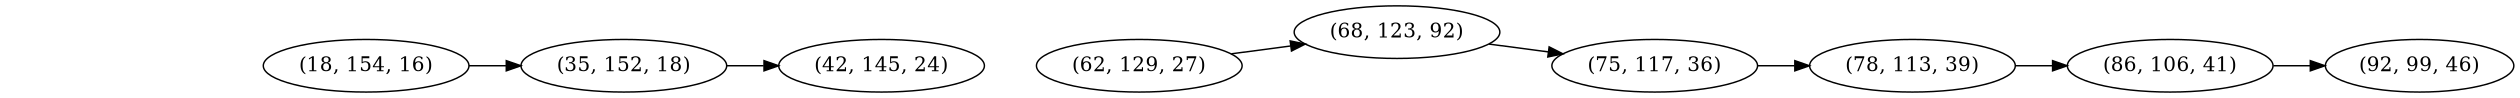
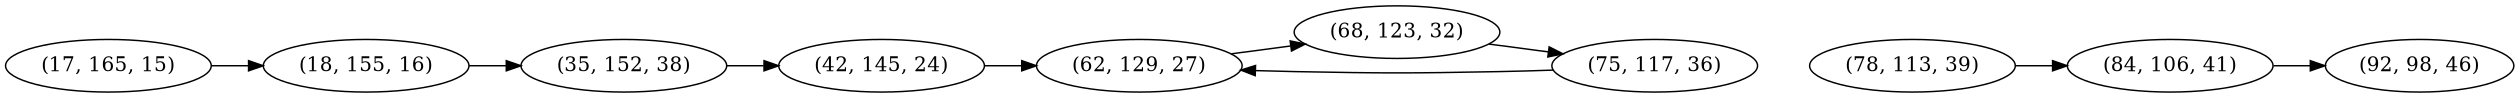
  digraph {
    rankdir=LR
-   "(18, 154, 16)"
-   "(35, 152, 18)"
+   "(17, 165, 15)"
+   "(18, 154, 16)" [label="(18, 155, 16)"]
+   "(35, 152, 18)" [label="(35, 152, 38)"]
    "(42, 145, 24)"
    "(62, 129, 27)"
-   "(68, 123, 32)" [label="(68, 123, 92)"]
+   "(68, 123, 32)"
    "(75, 117, 36)"
    "(78, 113, 39)"
-   "(84, 106, 41)" [label="(86, 106, 41)"]
-   "(92, 99, 46)"
+   "(84, 106, 41)"
+   "(92, 99, 46)" [label="(92, 98, 46)"]
+   "(17, 165, 15)" -> "(18, 154, 16)"
    "(18, 154, 16)" -> "(35, 152, 18)"
    "(35, 152, 18)" -> "(42, 145, 24)"
+   "(42, 145, 24)" -> "(62, 129, 27)"
    "(62, 129, 27)" -> "(68, 123, 32)"
    "(68, 123, 32)" -> "(75, 117, 36)"
-   "(75, 117, 36)" -> "(78, 113, 39)"
+   "(75, 117, 36)" -> "(62, 129, 27)"
    "(78, 113, 39)" -> "(84, 106, 41)"
    "(84, 106, 41)" -> "(92, 99, 46)"
  }
